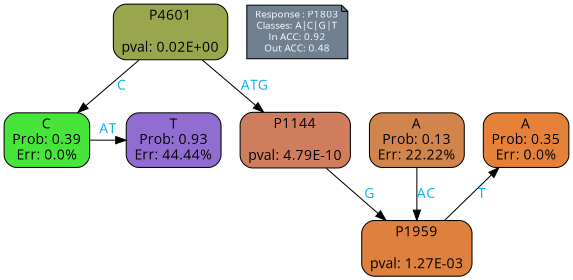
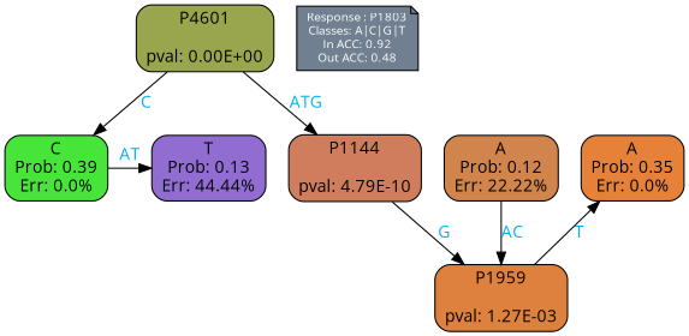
  digraph {
    fontname="Open Sans"
    ranksep=equally
    splines=polylines
    node [color=black fontname="Open Sans" shape=box style="filled, rounded"]
    edge [fontcolor=deepskyblue2 fontname="Open Sans"]
-   n1 [fillcolor="#926dd1" label="T\nProb: 0.93\nErr: 44.44%"]
-   n2 [fillcolor="#d1844c" label="A\nProb: 0.13\nErr: 22.22%"]
+   n1 [fillcolor="#926dd1" label="T\nProb: 0.13\nErr: 44.44%"]
+   n2 [fillcolor="#d1844c" label="A\nProb: 0.12\nErr: 22.22%"]
    n3 [fillcolor="#e58139" label="A\nProb: 0.35\nErr: 0.0%"]
    n4 [fillcolor="#47e539" label="C\nProb: 0.39\nErr: 0.0%"]
    n5 [align=left fillcolor=slategray fontcolor=white fontsize=10 label="Response : P1803\nClasses: A|C|G|T\nIn ACC: 0.92\nOut ACC: 0.48\n" shape=note style=filled]
-   n6 [fillcolor="#99a64e" label="P4601\n\npval: 0.02E+00"]
+   n6 [fillcolor="#99a64e" label="P4601\n\npval: 0.00E+00"]
    n7 [fillcolor="#df813e" label="P1959\n\npval: 1.27E-03"]
    n8 [fillcolor="#cf7d5d" label="P1144\n\npval: 4.79E-10"]
    subgraph sub_1 {
      rank=same
      n1
      n2
      n3
      n4
    }
    subgraph sub_2 {
      rank=same
      n5
      n6
    }
    n2 -> n7 [label=AC]
    n4 -> n1 [label=AT]
    n6 -> n4 [label=C]
    n6 -> n8 [label=ATG]
    n7 -> n3 [label=T]
    n8 -> n7 [label=G]
  }
